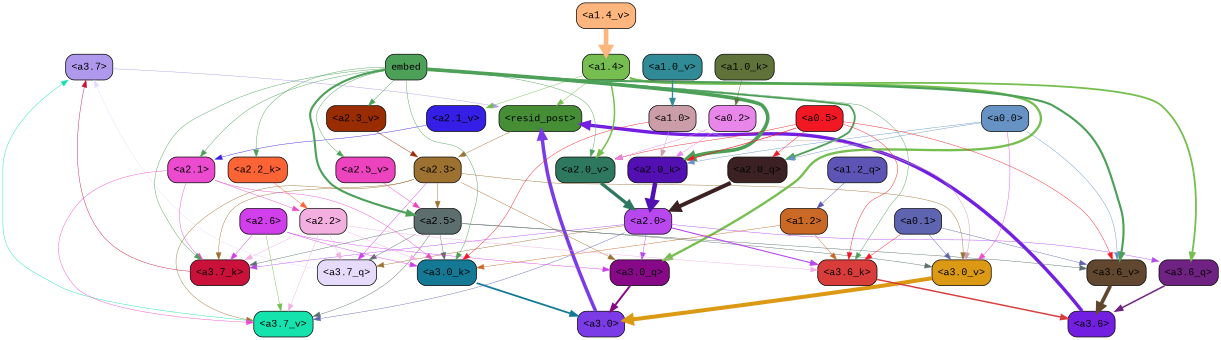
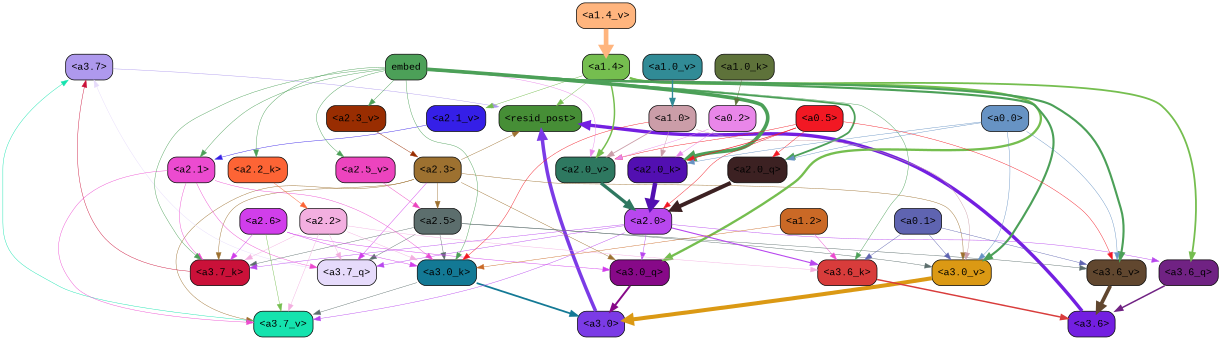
  strict digraph {
    fontname="Liberation Mono"
    splines=true
    node [color=black fontname="Liberation Mono" shape=box style="filled, rounded"]
    edge [color="#4ca058" fontname="Liberation Mono" penwidth=0.6]
    "<a3.7>" [fillcolor="#ae99ed"]
    "<resid_post>" [fillcolor="#468e36"]
    "<a3.6>" [fillcolor="#731fe1"]
    "<a3.0>" [fillcolor="#7b3be6"]
    "<a2.3>" [fillcolor="#9d7130"]
    "<a3.7_q>" [fillcolor="#e6dbfb"]
    "<a3.0_q>" [fillcolor="#870988"]
    "<a3.7_k>" [fillcolor="#ca1139"]
    "<a3.7_v>" [fillcolor="#15e3ae"]
    "<a3.0_v>" [fillcolor="#db9914"]
    "<a2.5>" [fillcolor="#5c6e6d"]
    "<a3.0_k>" [fillcolor="#137995"]
    "<a1.4>" [fillcolor="#75be4f"]
    "<a3.6_q>" [fillcolor="#702283"]
    "<a2.1_v>" [fillcolor="#351fe7"]
    "<a2.0_v>" [fillcolor="#2e7860"]
    "<a2.1>" [fillcolor="#ec4bd0"]
    "<a2.0>" [fillcolor="#b847ee"]
    "<a2.6>" [fillcolor="#d13eeb"]
    "<a3.6_k>" [fillcolor="#d83c3b"]
    "<a3.6_v>" [fillcolor="#61472f"]
    "<a2.2>" [fillcolor="#f3afe0"]
    embed [fillcolor="#4ca058"]
    "<a2.0_q>" [fillcolor="#3c2122"]
    "<a2.2_k>" [fillcolor="#fd6435"]
    "<a2.0_k>" [fillcolor="#520fb1"]
    "<a2.5_v>" [fillcolor="#ec44be"]
    "<a2.3_v>" [fillcolor="#992d01"]
    "<a1.2>" [fillcolor="#ca6926"]
    "<a1.0>" [fillcolor="#cb9da8"]
    "<a0.5>" [fillcolor="#f21823"]
    "<a0.1>" [fillcolor="#5f64b1"]
    "<a0.0>" [fillcolor="#6793c4"]
    "<a0.2>" [fillcolor="#e986e9"]
-   "<a1.2_q>" [fillcolor="#5d55b5"]
    "<a1.0_k>" [fillcolor="#5e723a"]
    "<a1.4_v>" [fillcolor="#ffb57e"]
    "<a1.0_v>" [fillcolor="#318b96"]
    "<a3.7>" -> "<resid_post>" [color="#ae99ed"]
    "<a3.6>" -> "<resid_post>" [color="#731fe1" penwidth=4.753257989883423]
    "<a3.0>" -> "<resid_post>" [color="#7b3be6" penwidth=4.90053927898407]
-   "<resid_post>" -> "<a2.3>" [color="#9d7130"]
+   "<a2.3>" -> "<resid_post>" [color="#9d7130"]
    "<a2.3>" -> "<a3.7_q>" [color="#d13eeb"]
    "<a2.3>" -> "<a3.0_q>" [color="#9d7130"]
    "<a2.3>" -> "<a3.7_k>" [color="#9d7130"]
    "<a2.3>" -> "<a3.7_v>" [color="#9d7130"]
    "<a2.3>" -> "<a3.0_v>" [color="#9d7130"]
    "<a2.3>" -> "<a2.5>" [color="#9d7130"]
    "<a3.7_q>" -> "<a3.7>" [color="#e6dbfb"]
    "<a3.0_q>" -> "<a3.0>" [color="#870988" penwidth=2.7421876192092896]
    "<a3.7_k>" -> "<a3.7>" [color="#ca1139"]
    "<a3.7_v>" -> "<a3.7>" [color="#15e3ae"]
    "<a3.0_v>" -> "<a3.0>" [color="#db9914" penwidth=5.652270674705505]
    "<a2.5>" -> "<a3.7_q>" [color="#5c6e6d"]
    "<a2.5>" -> "<a3.7_k>" [color="#5c6e6d"]
-   "<a2.5>" -> "<a3.7_v>" [color="#5c6e6d"]
+   "<a3.0_k>" -> "<a3.7_v>" [color="#5c6e6d"]
    "<a2.5>" -> "<a3.0_v>" [color="#5c6e6d"]
    "<a2.5>" -> "<a3.0_k>" [color="#5c6e6d"]
    "<a2.5>" -> "<a3.6_v>" [color="#5c6e6d"]
    "<a3.0_k>" -> "<a3.0>" [color="#137995" penwidth=2.476402521133423]
    "<a1.4>" -> "<resid_post>" [color="#75be4f"]
    "<a1.4>" -> "<a3.0_q>" [color="#75be4f" penwidth=3.2760138511657715]
    "<a1.4>" -> "<a3.6_q>" [color="#75be4f" penwidth=2.5149343013763428]
    "<a1.4>" -> "<a2.1_v>" [color="#75be4f"]
    "<a1.4>" -> "<a2.0_v>" [color="#75be4f" penwidth=2.0870713144540787]
    "<a3.6_q>" -> "<a3.6>" [color="#702283" penwidth=2.091020345687866]
    "<a2.1_v>" -> "<a2.1>" [color="#351fe7"]
    "<a2.0_v>" -> "<a2.0>" [color="#2e7860" penwidth=4.611755967140198]
-   "<a2.1>" -> "<a2.2>" [color="#ec4bd0"]
+   "<a2.1>" -> "<a3.7_q>" [color="#ec4bd0"]
    "<a2.1>" -> "<a3.7_k>" [color="#ec4bd0"]
    "<a2.1>" -> "<a3.7_v>" [color="#ec4bd0"]
    "<a2.1>" -> "<a3.0_k>" [color="#ec4bd0"]
-   "<a2.0>" -> "<a3.7_q>" [color="#9d7130"]
+   "<a2.0>" -> "<a3.7_q>" [color="#b847ee"]
    "<a2.0>" -> "<a3.0_q>" [color="#b847ee"]
    "<a2.0>" -> "<a3.7_k>" [color="#b847ee"]
-   "<a2.0>" -> "<a3.7_v>" [color="#5f64b1"]
+   "<a2.0>" -> "<a3.7_v>" [color="#b847ee"]
    "<a2.0>" -> "<a3.6_q>" [color="#b847ee"]
    "<a2.0>" -> "<a3.6_k>" [color="#b847ee" penwidth=1.5290023684501648]
    "<a2.6>" -> "<a3.0_q>" [color="#d13eeb"]
    "<a2.6>" -> "<a3.7_k>" [color="#d13eeb"]
    "<a2.6>" -> "<a3.7_v>" [color="#75be4f"]
    "<a2.6>" -> "<a3.0_k>" [color="#d13eeb"]
    "<a3.6_k>" -> "<a3.6>" [color="#d83c3b" penwidth=2.048597991466522]
    "<a3.6_v>" -> "<a3.6>" [color="#61472f" penwidth=5.2550448179244995]
    "<a2.2>" -> "<a3.7_q>" [color="#f3afe0"]
    "<a2.2>" -> "<a3.7_k>" [color="#f3afe0"]
    "<a2.2>" -> "<a3.7_v>" [color="#f3afe0"]
    "<a2.2>" -> "<a3.0_k>" [color="#f3afe0"]
    "<a2.2>" -> "<a3.6_k>" [color="#f3afe0"]
    embed -> "<a3.7_k>"
-   embed -> "<a2.5>" [penwidth=2.972973108291626]
+   embed -> "<a3.0_v>" [penwidth=2.972973108291626]
    embed -> "<a3.0_k>"
-   embed -> "<a2.0_v>"
+   embed -> "<a2.0_v>" [color="#e986e9"]
    embed -> "<a2.1>"
    embed -> "<a3.6_k>"
    embed -> "<a3.6_v>" [penwidth=2.9556376338005066]
    embed -> "<a2.0_q>" [penwidth=2.522909115999937]
    embed -> "<a2.2_k>"
    embed -> "<a2.0_k>" [penwidth=5.094568967819214]
    embed -> "<a2.5_v>"
    embed -> "<a2.3_v>"
    "<a2.0_q>" -> "<a2.0>" [color="#3c2122" penwidth=5.557696580886841]
    "<a2.2_k>" -> "<a2.2>" [color="#fd6435"]
    "<a2.0_k>" -> "<a2.0>" [color="#520fb1" penwidth=6.320472955703735]
    "<a2.5_v>" -> "<a2.5>" [color="#ec44be"]
    "<a2.3_v>" -> "<a2.3>" [color="#992d01"]
    "<a1.2>" -> "<a3.0_k>" [color="#ca6926"]
-   "<a1.2>" -> "<a3.6_k>" [color="#ca6926"]
+   "<a1.2>" -> "<a3.6_k>" [color="#ec4bd0"]
    "<a1.0>" -> "<a3.0_v>" [color="#cb9da8"]
    "<a1.0>" -> "<a3.0_k>" [color="#f21823"]
+   "<a1.0>" -> "<a2.0_v>" [color="#cb9da8" penwidth=1.2152502536773682]
    "<a1.0>" -> "<a2.0_k>" [color="#cb9da8"]
    "<a0.5>" -> "<a2.0_v>" [color="#f21823"]
-   "<a0.5>" -> "<a3.6_k>" [color="#f21823"]
+   "<a0.5>" -> "<a2.0>" [color="#f21823"]
    "<a0.5>" -> "<a3.6_v>" [color="#f21823"]
    "<a0.5>" -> "<a2.0_q>" [color="#f21823"]
    "<a0.5>" -> "<a2.0_k>" [color="#f21823" penwidth=0.8835153579711914]
    "<a0.1>" -> "<a3.0_v>" [color="#5f64b1"]
-   "<a0.1>" -> "<a3.6_k>" [color="#f21823"]
+   "<a0.1>" -> "<a3.6_k>" [color="#5f64b1"]
    "<a0.1>" -> "<a3.6_v>" [color="#5f64b1"]
-   "<a0.0>" -> "<a3.0_v>" [color="#ec4bd0"]
+   "<a0.0>" -> "<a3.0_v>" [color="#6793c4"]
    "<a0.0>" -> "<a3.6_v>" [color="#6793c4"]
    "<a0.0>" -> "<a2.0_q>" [color="#6793c4"]
    "<a0.0>" -> "<a2.0_k>" [color="#6793c4"]
    "<a0.2>" -> "<a2.0_v>" [color="#e986e9"]
    "<a0.2>" -> "<a2.0_k>" [color="#e986e9"]
-   "<a1.2_q>" -> "<a1.2>" [color="#5d55b5" penwidth=0.6145738363265991]
    "<a1.0_k>" -> "<a0.2>" [color="#5e723a"]
    "<a1.4_v>" -> "<a1.4>" [color="#ffb57e" penwidth=6.5241758823394775]
    "<a1.0_v>" -> "<a1.0>" [color="#318b96" penwidth=1.8809151649475098]
  }
